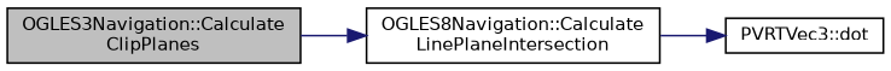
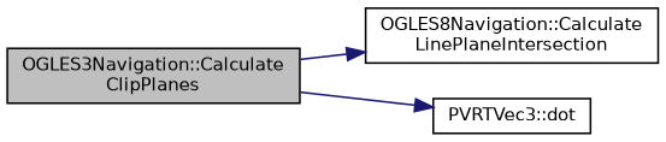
  digraph {
    rankdir=LR
    node [color=black fillcolor=white fontname=Helvetica fontsize=10 shape=record style=filled]
    edge [color=midnightblue fontname=Helvetica fontsize=10 labelfontname=Helvetica labelfontsize=10 style=solid]
    n1 [fillcolor=grey75 fontcolor=black height=0.2 label="OGLES3Navigation::Calculate\lClipPlanes" width=0.4]
    n2 [height=0.2 label="OGLES8Navigation::Calculate\lLinePlaneIntersection" width=0.4]
    n3 [height=0.2 label="PVRTVec3::dot" width=0.4]
    n1 -> n2
-   n2 -> n3
+   n1 -> n3
  }
